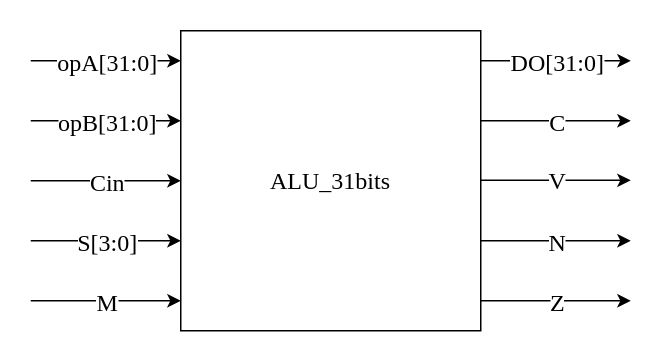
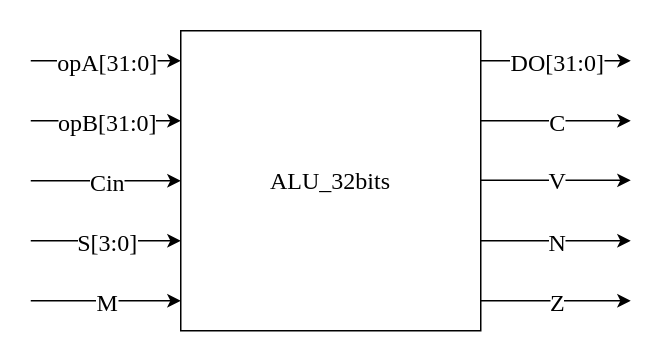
  <mxCell id="0" />
  <mxCell id="1" parent="0" />
- <mxCell id="2" value="ALU_31bits" style="rounded=0;whiteSpace=wrap;html=1;fontFamily=Times New Roman;fontSize=16;" vertex="1" parent="1"><mxGeometry x="120" y="20" width="200" height="200" as="geometry" /></mxCell>
+ <mxCell id="2" value="ALU_32bits" style="rounded=0;whiteSpace=wrap;html=1;fontFamily=Times New Roman;fontSize=16;" vertex="1" parent="1"><mxGeometry x="120" y="20" width="200" height="200" as="geometry" /></mxCell>
  <mxCell id="3" value="" style="endArrow=classic;html=1;fontFamily=Times New Roman;fontSize=16;" edge="1" parent="1"><mxGeometry relative="1" as="geometry"><mxPoint x="20" y="40" as="sourcePoint" /><mxPoint x="120" y="40" as="targetPoint" /></mxGeometry></mxCell>
  <mxCell id="4" value="opA[31:0]" style="edgeLabel;resizable=0;html=1;align=center;verticalAlign=middle;fontFamily=Times New Roman;fontSize=16;" connectable="0" vertex="1" parent="3"><mxGeometry relative="1" as="geometry" /></mxCell>
  <mxCell id="5" value="" style="endArrow=classic;html=1;fontFamily=Times New Roman;fontSize=16;" edge="1" parent="1"><mxGeometry relative="1" as="geometry"><mxPoint x="20" y="80" as="sourcePoint" /><mxPoint x="120" y="80" as="targetPoint" /></mxGeometry></mxCell>
  <mxCell id="6" value="opB[31:0]" style="edgeLabel;resizable=0;html=1;align=center;verticalAlign=middle;fontFamily=Times New Roman;fontSize=16;" connectable="0" vertex="1" parent="5"><mxGeometry relative="1" as="geometry" /></mxCell>
  <mxCell id="7" value="" style="endArrow=classic;html=1;fontFamily=Times New Roman;fontSize=16;" edge="1" parent="1"><mxGeometry relative="1" as="geometry"><mxPoint x="20" y="120" as="sourcePoint" /><mxPoint x="120" y="120" as="targetPoint" /></mxGeometry></mxCell>
  <mxCell id="8" value="Cin" style="edgeLabel;resizable=0;html=1;align=center;verticalAlign=middle;fontFamily=Times New Roman;fontSize=16;" connectable="0" vertex="1" parent="7"><mxGeometry relative="1" as="geometry" /></mxCell>
  <mxCell id="9" value="" style="endArrow=classic;html=1;fontFamily=Times New Roman;fontSize=16;" edge="1" parent="1"><mxGeometry relative="1" as="geometry"><mxPoint x="320" y="40" as="sourcePoint" /><mxPoint x="420" y="40" as="targetPoint" /></mxGeometry></mxCell>
  <mxCell id="10" value="DO[31:0]" style="edgeLabel;resizable=0;html=1;align=center;verticalAlign=middle;fontFamily=Times New Roman;fontSize=16;" connectable="0" vertex="1" parent="9"><mxGeometry relative="1" as="geometry" /></mxCell>
  <mxCell id="11" value="" style="endArrow=classic;html=1;fontFamily=Times New Roman;fontSize=16;" edge="1" parent="1"><mxGeometry relative="1" as="geometry"><mxPoint x="320" y="80" as="sourcePoint" /><mxPoint x="420" y="80" as="targetPoint" /></mxGeometry></mxCell>
  <mxCell id="12" value="C" style="edgeLabel;resizable=0;html=1;align=center;verticalAlign=middle;fontFamily=Times New Roman;fontSize=16;" connectable="0" vertex="1" parent="11"><mxGeometry relative="1" as="geometry" /></mxCell>
  <mxCell id="13" value="" style="endArrow=classic;html=1;fontFamily=Times New Roman;fontSize=16;" edge="1" parent="1"><mxGeometry relative="1" as="geometry"><mxPoint x="20" y="160" as="sourcePoint" /><mxPoint x="120" y="160" as="targetPoint" /></mxGeometry></mxCell>
  <mxCell id="14" value="S[3:0]" style="edgeLabel;resizable=0;html=1;align=center;verticalAlign=middle;fontFamily=Times New Roman;fontSize=16;" connectable="0" vertex="1" parent="13"><mxGeometry relative="1" as="geometry" /></mxCell>
  <mxCell id="15" value="" style="endArrow=classic;html=1;fontFamily=Times New Roman;fontSize=16;" edge="1" parent="1"><mxGeometry relative="1" as="geometry"><mxPoint x="20" y="200" as="sourcePoint" /><mxPoint x="120" y="200" as="targetPoint" /></mxGeometry></mxCell>
  <mxCell id="16" value="M" style="edgeLabel;resizable=0;html=1;align=center;verticalAlign=middle;fontFamily=Times New Roman;fontSize=16;" connectable="0" vertex="1" parent="15"><mxGeometry relative="1" as="geometry" /></mxCell>
  <mxCell id="17" value="" style="endArrow=classic;html=1;fontFamily=Times New Roman;fontSize=16;" edge="1" parent="1"><mxGeometry relative="1" as="geometry"><mxPoint x="320" y="119.71" as="sourcePoint" /><mxPoint x="420" y="119.71" as="targetPoint" /></mxGeometry></mxCell>
  <mxCell id="18" value="V" style="edgeLabel;resizable=0;html=1;align=center;verticalAlign=middle;fontFamily=Times New Roman;fontSize=16;" connectable="0" vertex="1" parent="17"><mxGeometry relative="1" as="geometry" /></mxCell>
  <mxCell id="19" value="" style="endArrow=classic;html=1;fontFamily=Times New Roman;fontSize=16;" edge="1" parent="1"><mxGeometry relative="1" as="geometry"><mxPoint x="320" y="160" as="sourcePoint" /><mxPoint x="420" y="160" as="targetPoint" /></mxGeometry></mxCell>
  <mxCell id="20" value="N" style="edgeLabel;resizable=0;html=1;align=center;verticalAlign=middle;fontFamily=Times New Roman;fontSize=16;" connectable="0" vertex="1" parent="19"><mxGeometry relative="1" as="geometry" /></mxCell>
  <mxCell id="21" value="" style="endArrow=classic;html=1;fontFamily=Times New Roman;fontSize=16;" edge="1" parent="1"><mxGeometry relative="1" as="geometry"><mxPoint x="320" y="200" as="sourcePoint" /><mxPoint x="420" y="200" as="targetPoint" /></mxGeometry></mxCell>
  <mxCell id="22" value="Z" style="edgeLabel;resizable=0;html=1;align=center;verticalAlign=middle;fontFamily=Times New Roman;fontSize=16;" connectable="0" vertex="1" parent="21"><mxGeometry relative="1" as="geometry" /></mxCell>
